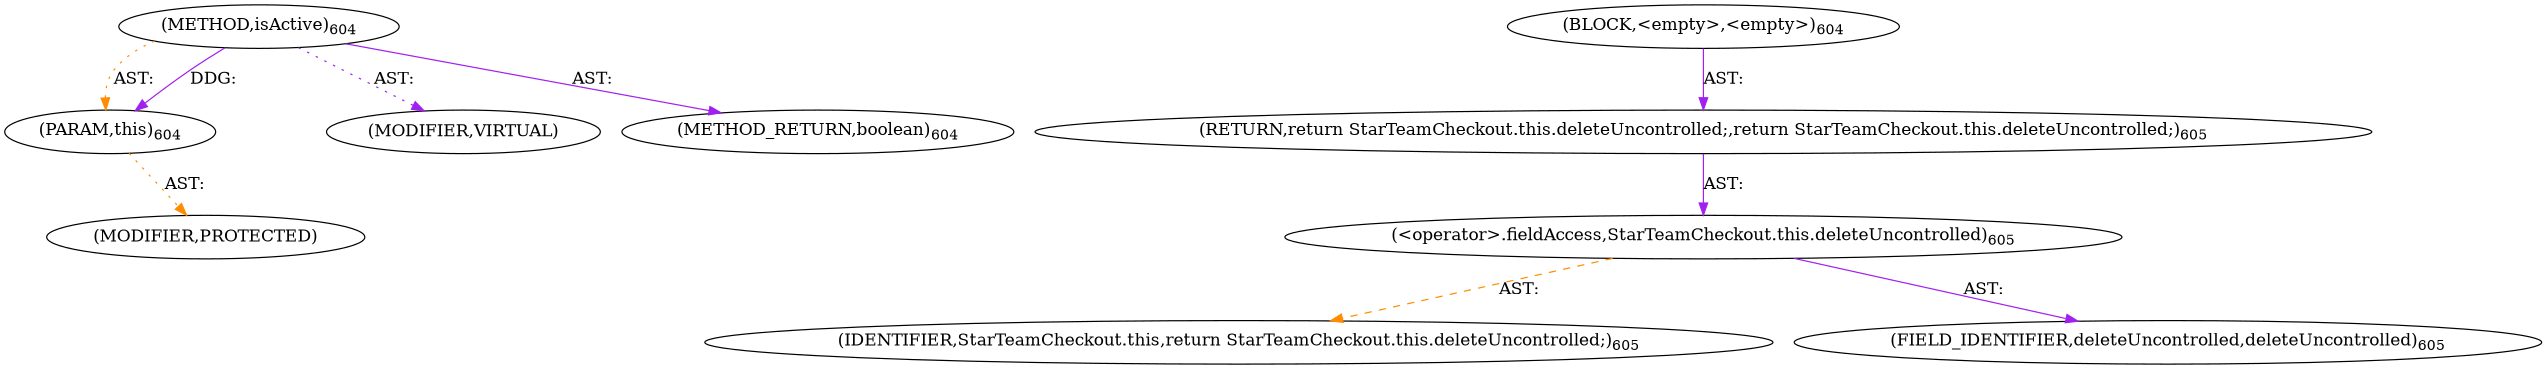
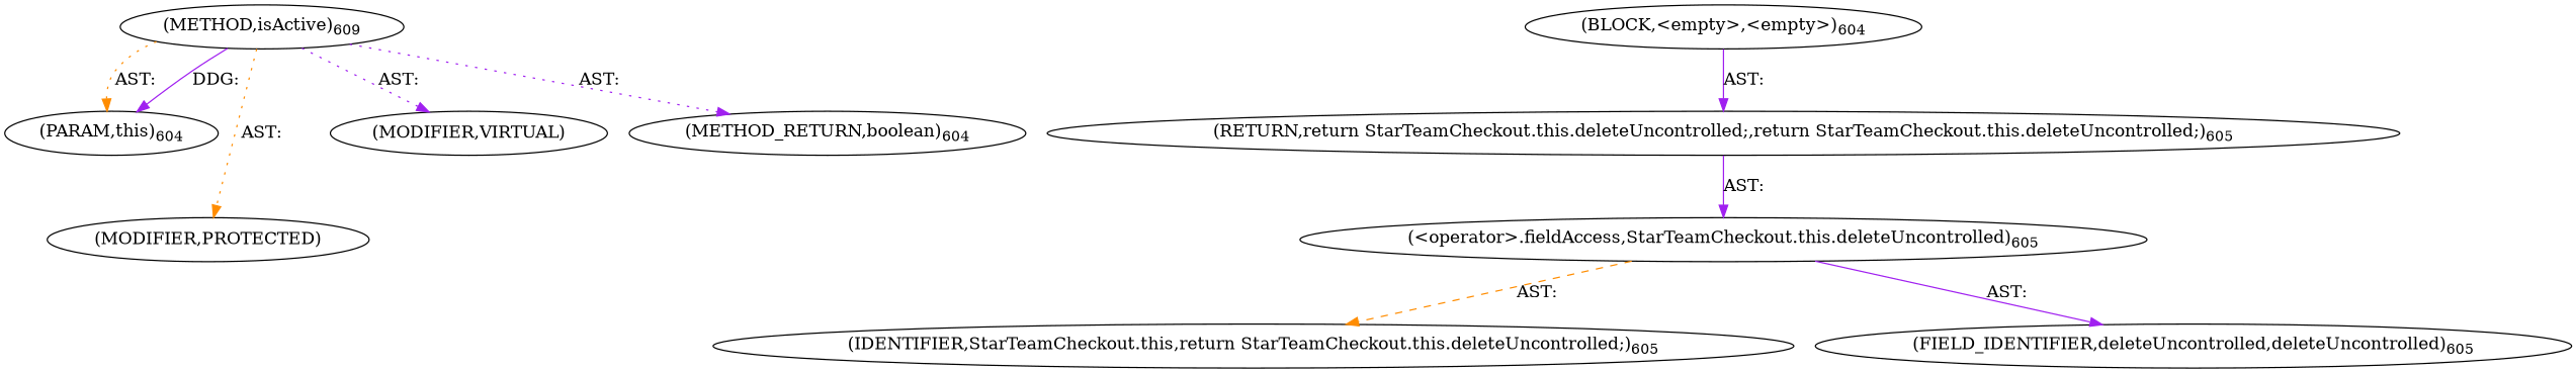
  digraph {
    edge [color=purple style=solid]
-   n1 [label=<(METHOD,isActive)<SUB>604</SUB>>]
+   n1 [label=<(METHOD,isActive)<SUB>609</SUB>>]
    n2 [label=<(PARAM,this)<SUB>604</SUB>>]
    n3 [label=<(MODIFIER,PROTECTED)>]
    n4 [label=<(MODIFIER,VIRTUAL)>]
    n5 [label=<(METHOD_RETURN,boolean)<SUB>604</SUB>>]
    n6 [label=<(BLOCK,&lt;empty&gt;,&lt;empty&gt;)<SUB>604</SUB>>]
    n7 [label=<(RETURN,return StarTeamCheckout.this.deleteUncontrolled;,return StarTeamCheckout.this.deleteUncontrolled;)<SUB>605</SUB>>]
    n8 [label=<(&lt;operator&gt;.fieldAccess,StarTeamCheckout.this.deleteUncontrolled)<SUB>605</SUB>>]
    n9 [label=<(IDENTIFIER,StarTeamCheckout.this,return StarTeamCheckout.this.deleteUncontrolled;)<SUB>605</SUB>>]
    n10 [label=<(FIELD_IDENTIFIER,deleteUncontrolled,deleteUncontrolled)<SUB>605</SUB>>]
    n1 -> n2 [color=darkorange label="AST: " style=dotted]
    n1 -> n2 [label="DDG: "]
-   n2 -> n3 [color=darkorange label="AST: " style=dotted]
+   n1 -> n3 [color=darkorange label="AST: " style=dotted]
    n1 -> n4 [label="AST: " style=dotted]
-   n1 -> n5 [label="AST: "]
+   n1 -> n5 [label="AST: " style=dotted]
    n6 -> n7 [label="AST: "]
    n7 -> n8 [label="AST: "]
    n8 -> n9 [color=darkorange label="AST: " style=dashed]
    n8 -> n10 [label="AST: "]
  }
